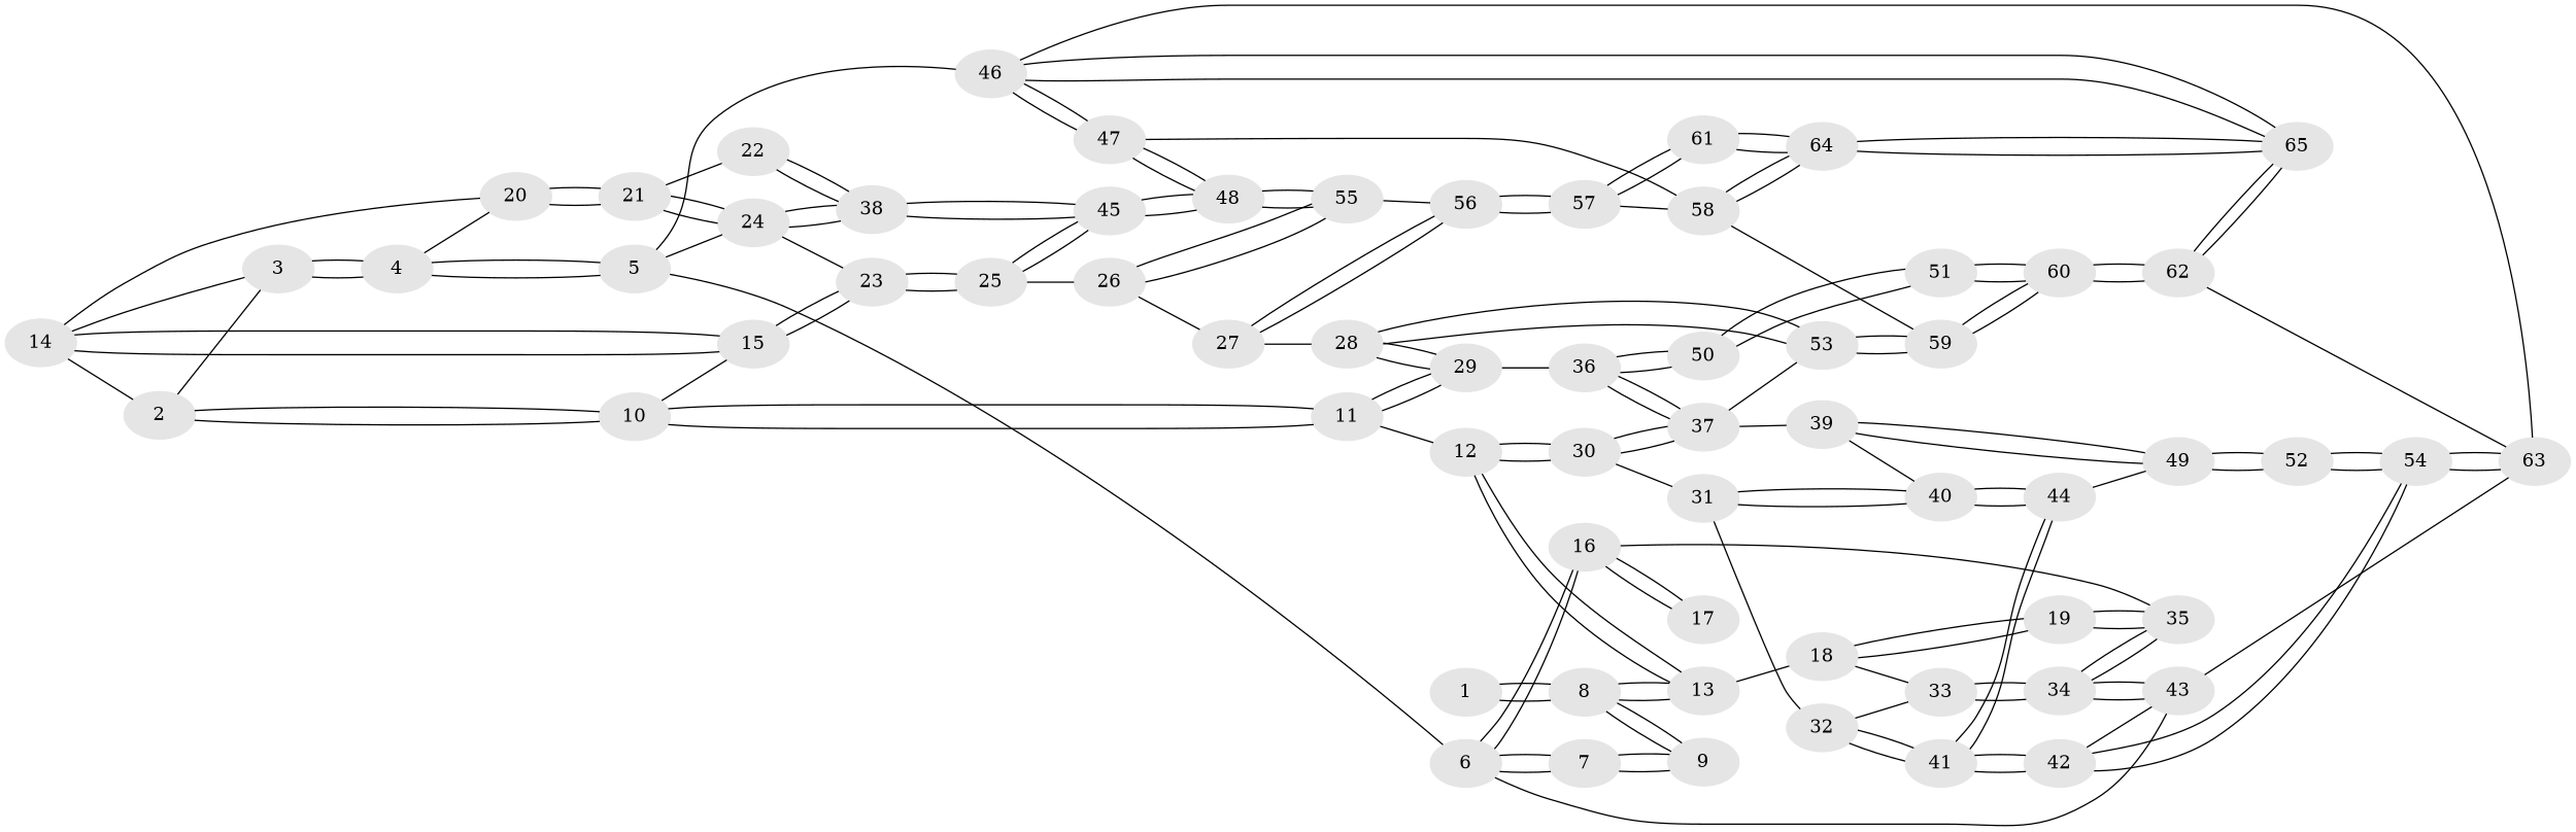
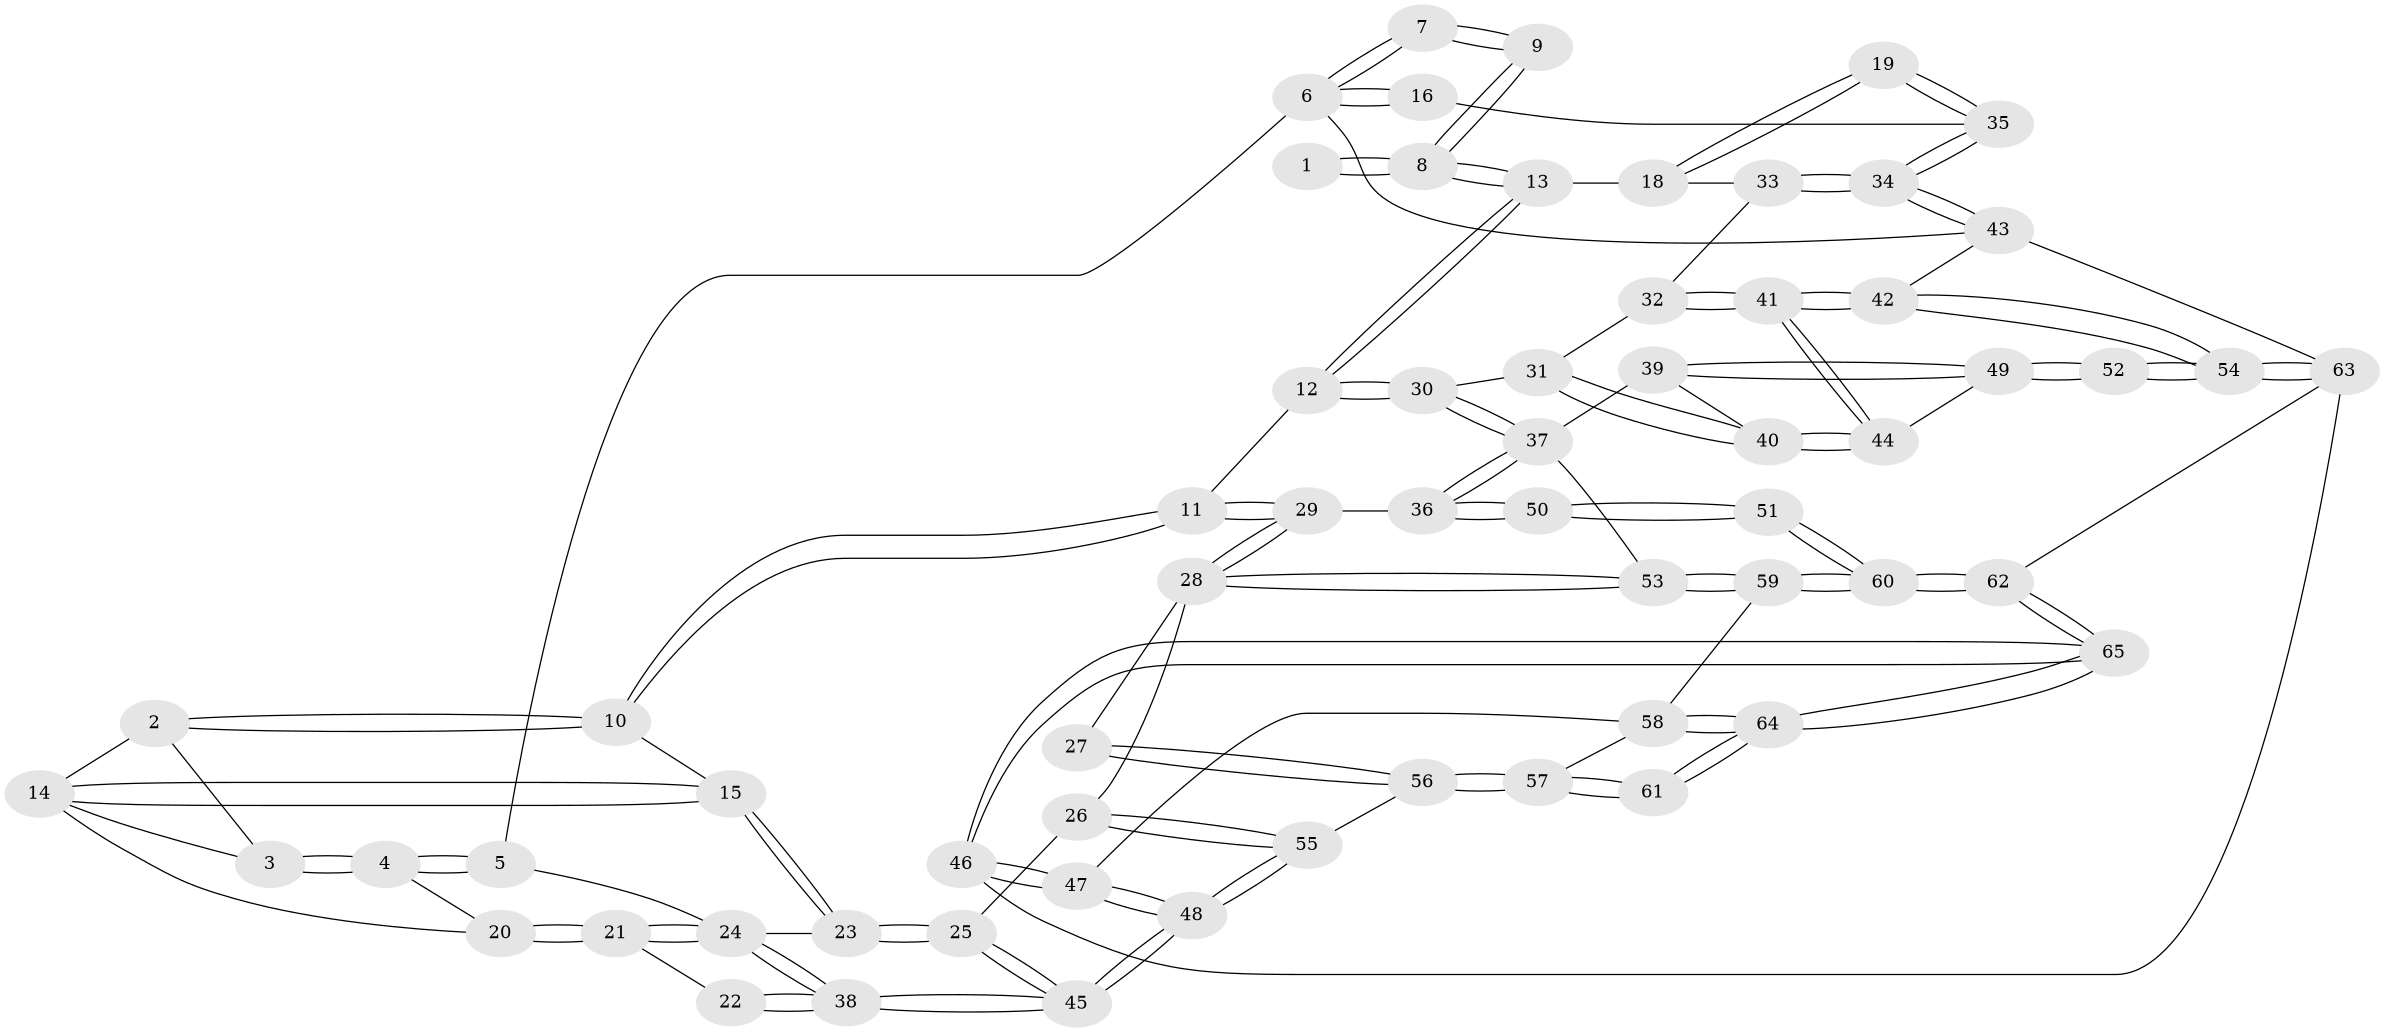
  graph {
    rankdir=LR
    node [color=gray90 style=filled]
    1
    8
    2
    3
    10
    9
    13
    4
    14
    11
    15
    5
    20
    6
    24
    46
    21
    7
    16
    43
    23
    38
    63
    47
    65
-   17
    35
    18
    12
    29
    30
    36
    31
    37
    19
    33
    25
    34
    22
    45
    26
    27
    55
    48
    28
    56
    53
    57
    59
    50
    32
    40
    39
    41
    44
    42
    51
    49
    52
    54
    58
    61
    64
    60
    62
    1 -- 8
    1 -- 8
    8 -- 9
    8 -- 9
    8 -- 13
    8 -- 13
    2 -- 3
    2 -- 10
    2 -- 10
    3 -- 4
    3 -- 4
    3 -- 14
    10 -- 11
    10 -- 11
    10 -- 15
    13 -- 18
    4 -- 5
    4 -- 5
    4 -- 20
    14 -- 2
    14 -- 15
    14 -- 15
    14 -- 20
    11 -- 12
    11 -- 29
    11 -- 29
    15 -- 23
    15 -- 23
    5 -- 6
    5 -- 24
-   5 -- 46
    20 -- 21
    20 -- 21
    6 -- 7
    6 -- 7
    6 -- 16
    6 -- 16
    6 -- 43
    24 -- 23
    24 -- 38
    24 -- 38
    46 -- 63
    46 -- 47
    46 -- 47
    46 -- 65
    46 -- 65
    21 -- 24
    21 -- 24
    21 -- 22
    7 -- 9
    7 -- 9
-   16 -- 17
-   16 -- 17
    16 -- 35
    43 -- 63
    23 -- 25
    23 -- 25
    38 -- 45
    38 -- 45
    47 -- 48
    47 -- 48
    47 -- 58
    18 -- 19
    18 -- 19
    18 -- 33
    12 -- 13
    12 -- 13
    12 -- 30
    12 -- 30
    29 -- 36
    30 -- 31
    30 -- 37
    30 -- 37
    36 -- 37
    36 -- 37
    36 -- 50
    36 -- 50
    31 -- 32
    31 -- 40
    31 -- 40
    37 -- 53
    37 -- 39
    19 -- 35
    19 -- 35
    33 -- 34
    33 -- 34
    25 -- 45
    25 -- 45
    25 -- 26
    34 -- 43
    34 -- 43
    34 -- 35
    34 -- 35
    22 -- 38
    22 -- 38
    45 -- 48
    45 -- 48
-   26 -- 27
+   26 -- 28
    26 -- 55
    26 -- 55
    27 -- 28
    27 -- 56
    27 -- 56
    55 -- 56
    48 -- 55
    48 -- 55
    28 -- 29
    28 -- 29
    28 -- 53
    28 -- 53
    56 -- 57
    56 -- 57
    53 -- 59
    53 -- 59
    57 -- 58
    57 -- 61
    57 -- 61
    59 -- 60
    59 -- 60
    50 -- 51
    50 -- 51
    32 -- 33
    32 -- 41
    32 -- 41
    40 -- 44
    40 -- 44
    39 -- 40
    39 -- 49
    39 -- 49
    41 -- 44
    41 -- 44
    41 -- 42
    41 -- 42
    44 -- 49
    42 -- 43
    42 -- 54
    42 -- 54
    51 -- 60
    51 -- 60
    49 -- 52
    49 -- 52
    52 -- 54
    52 -- 54
    54 -- 63
    54 -- 63
    58 -- 59
    58 -- 64
    58 -- 64
    61 -- 64
    61 -- 64
    64 -- 65
    64 -- 65
    60 -- 62
    60 -- 62
    62 -- 63
    62 -- 65
    62 -- 65
  }
